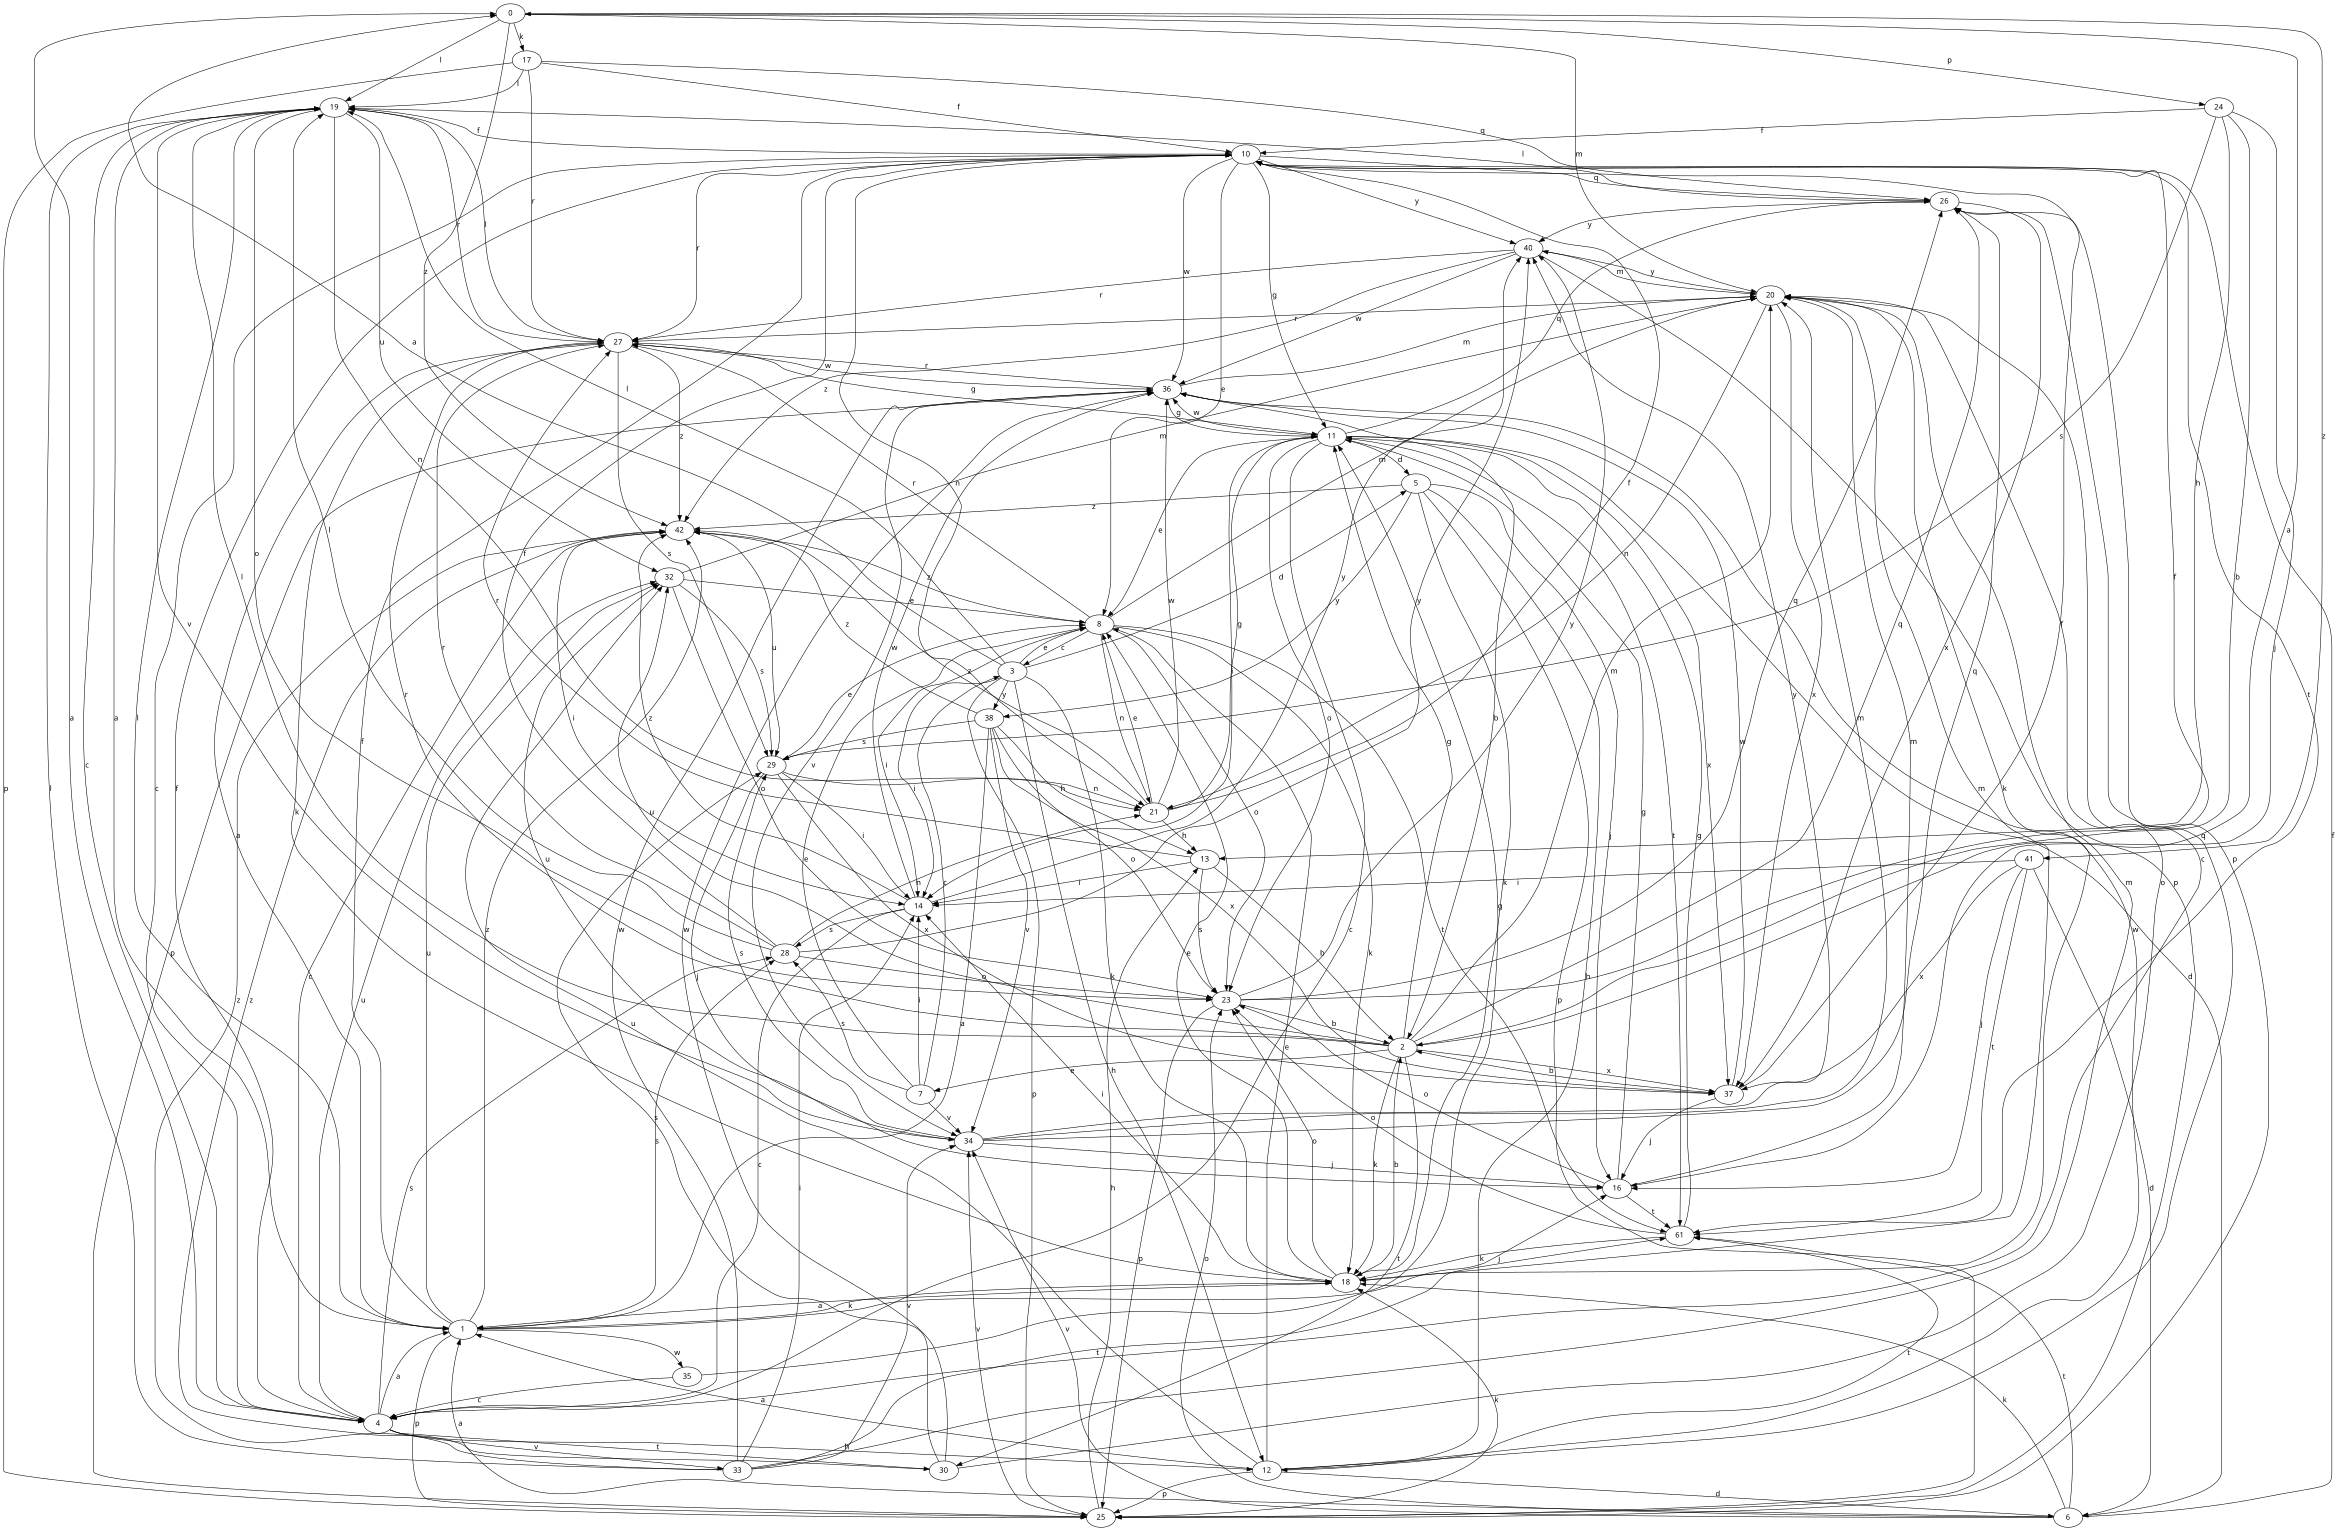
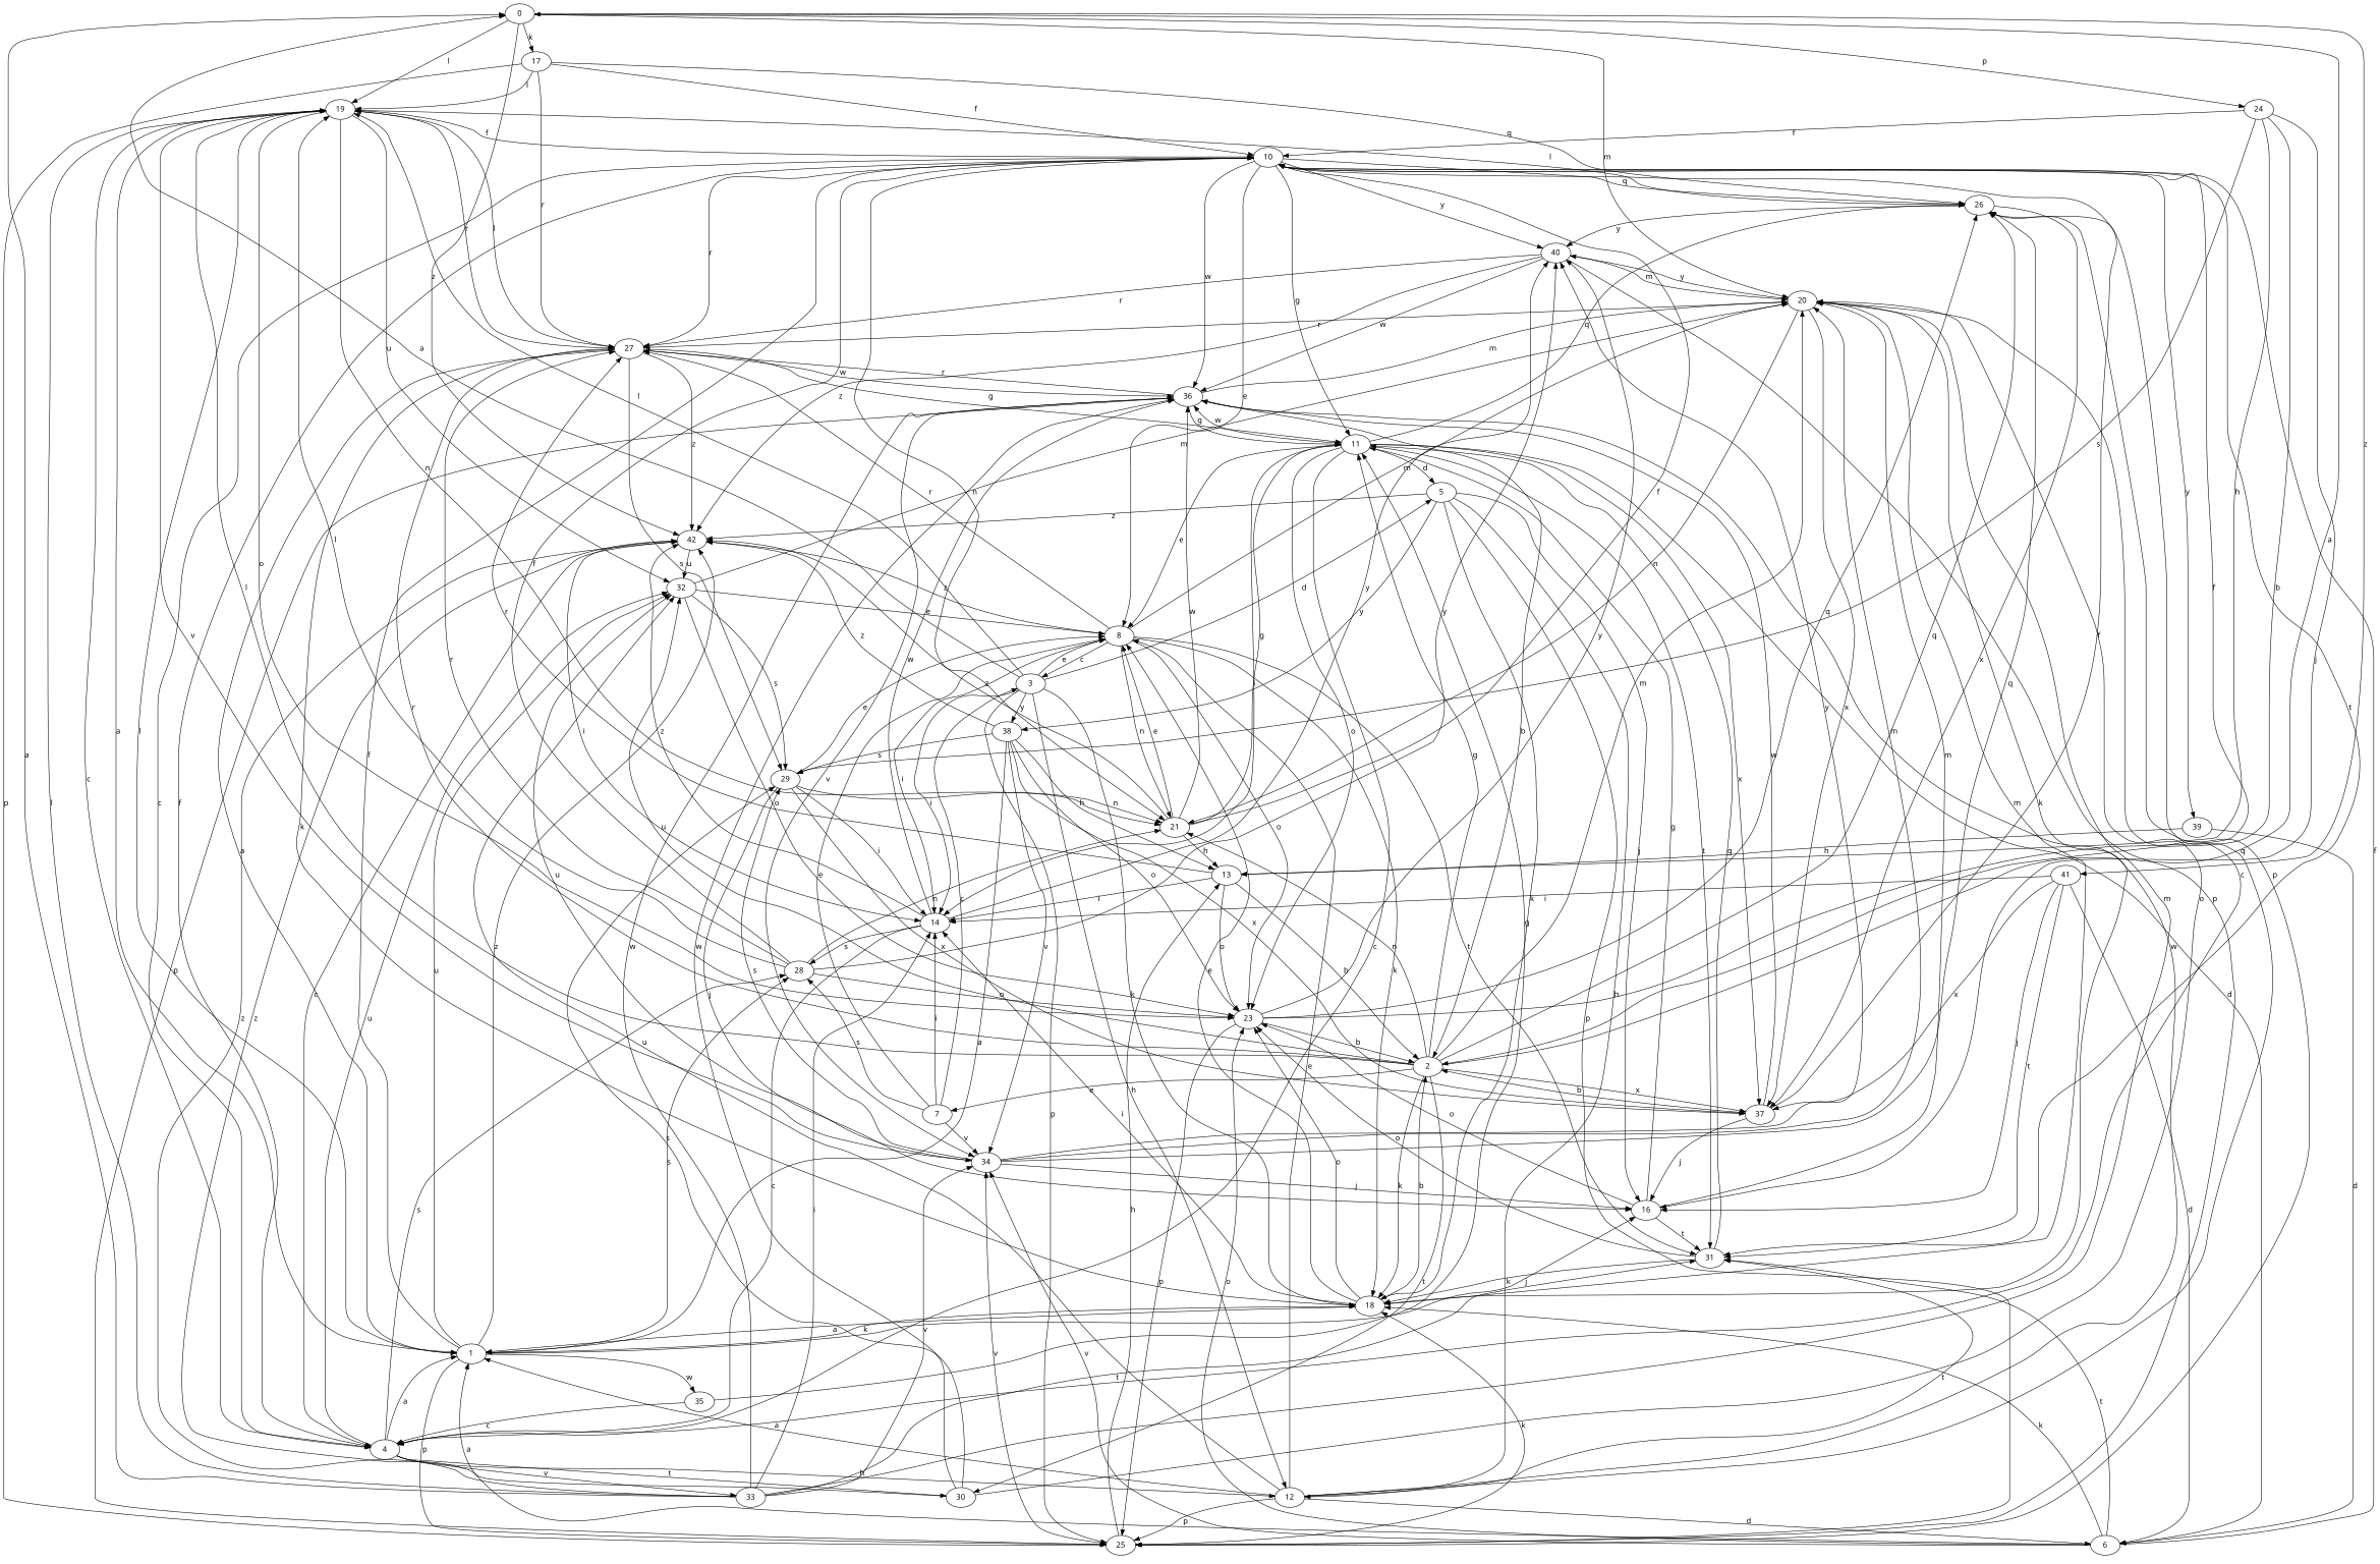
  strict digraph {
    fontname="Noto Sans"
    node [fontname="Noto Sans"]
    edge [fontname="Noto Sans"]
    0
    17
    19
    20
    24
    41
    42
    10
    25
    26
    27
    1
    32
    n14 [label=21]
    4
    23
    34
    18
    37
    40
    16
    2
    13
    29
    14
    6
-   31 [label=61]
+   31
    28
    35
    11
    8
    36
+   39
    7
    30
    3
    5
    12
    38
    33
    0 -> 17 [label=k]
    0 -> 19 [label=l]
    0 -> 20 [label=m]
    0 -> 24 [label=p]
    0 -> 41 [label=z]
    0 -> 42 [label=z]
    17 -> 19 [label=l]
    17 -> 10 [label=f]
    17 -> 25 [label=p]
    17 -> 26 [label=q]
    17 -> 27 [label=r]
    19 -> 10 [label=f]
    19 -> 27 [label=r]
    19 -> 1 [label=a]
    19 -> 32 [label=u]
    19 -> n14 [label=n]
    19 -> 4 [label=c]
    19 -> 23 [label=o]
    19 -> 34 [label=v]
    20 -> 27 [label=r]
    20 -> n14 [label=n]
    20 -> 4 [label=c]
    20 -> 18 [label=k]
    20 -> 37 [label=x]
    20 -> 40 [label=y]
    24 -> 10 [label=f]
    24 -> 16 [label=j]
    24 -> 2 [label=b]
    24 -> 13 [label=h]
    24 -> 29 [label=s]
    41 -> 37 [label=x]
    41 -> 16 [label=j]
    41 -> 14 [label=i]
    41 -> 6 [label=d]
    41 -> 31 [label=t]
-   42 -> 29 [label=u]
+   42 -> 32 [label=u]
    42 -> 4 [label=c]
    42 -> 14 [label=i]
    10 -> 26 [label=q]
    10 -> 27 [label=r]
    10 -> n14 [label=n]
    10 -> 4 [label=c]
    10 -> 40 [label=y]
    10 -> 31 [label=t]
    10 -> 11 [label=g]
    10 -> 8 [label=e]
    10 -> 36 [label=w]
+   10 -> 39 [label=y]
    25 -> 34 [label=v]
    25 -> 18 [label=k]
    25 -> 13 [label=h]
    26 -> 19 [label=l]
    26 -> 25 [label=p]
    26 -> 37 [label=x]
    26 -> 40 [label=y]
    27 -> 19 [label=l]
    27 -> 42 [label=z]
    27 -> 1 [label=a]
    27 -> 18 [label=k]
    27 -> 29 [label=s]
    27 -> 11 [label=g]
    27 -> 36 [label=w]
    1 -> 19 [label=l]
    1 -> 42 [label=z]
    1 -> 10 [label=f]
    1 -> 25 [label=p]
    1 -> 32 [label=u]
    1 -> 18 [label=k]
    1 -> 16 [label=j]
    1 -> 28 [label=s]
    1 -> 35 [label=w]
    32 -> 20 [label=m]
    32 -> 23 [label=o]
    32 -> 29 [label=s]
    32 -> 8 [label=e]
    n14 -> 42 [label=z]
    n14 -> 10 [label=f]
    n14 -> 13 [label=h]
    n14 -> 11 [label=g]
    n14 -> 8 [label=e]
    n14 -> 36 [label=w]
-   4 -> 0 [label=a]
+   33 -> 0 [label=a]
    4 -> 10 [label=f]
    4 -> 1 [label=a]
    4 -> 32 [label=u]
    4 -> 28 [label=s]
    4 -> 30 [label=t]
    4 -> 12 [label=h]
    4 -> 33 [label=v]
    23 -> 10 [label=f]
    23 -> 25 [label=p]
    23 -> 26 [label=q]
    23 -> 40 [label=y]
    23 -> 2 [label=b]
    34 -> 20 [label=m]
    34 -> 26 [label=q]
    34 -> 32 [label=u]
    34 -> 40 [label=y]
    34 -> 16 [label=j]
    34 -> 29 [label=s]
    18 -> 20 [label=m]
    18 -> 1 [label=a]
    18 -> 23 [label=o]
    18 -> 2 [label=b]
    18 -> 14 [label=i]
    18 -> 8 [label=e]
    37 -> 10 [label=f]
    37 -> 16 [label=j]
    37 -> 2 [label=b]
    37 -> 36 [label=w]
    40 -> 20 [label=m]
    40 -> 42 [label=z]
    40 -> 25 [label=p]
    40 -> 27 [label=r]
    40 -> 36 [label=w]
    16 -> 20 [label=m]
    16 -> 23 [label=o]
    16 -> 31 [label=t]
    16 -> 11 [label=g]
    2 -> 0 [label=a]
    2 -> 19 [label=l]
    2 -> 20 [label=m]
    2 -> 26 [label=q]
    2 -> 27 [label=r]
    2 -> 32 [label=u]
+   2 -> n14 [label=n]
    2 -> 18 [label=k]
    2 -> 37 [label=x]
    2 -> 11 [label=g]
    2 -> 7 [label=e]
    2 -> 30 [label=t]
    13 -> 27 [label=r]
-   13 -> 23 [label=s]
+   13 -> 23 [label=o]
    13 -> 2 [label=b]
    13 -> 14 [label=i]
    29 -> n14 [label=n]
    29 -> 37 [label=x]
    29 -> 16 [label=j]
    29 -> 14 [label=i]
    29 -> 8 [label=e]
    14 -> 42 [label=z]
    14 -> 4 [label=c]
    14 -> 40 [label=y]
    14 -> 28 [label=s]
    14 -> 36 [label=w]
    6 -> 10 [label=f]
    6 -> 1 [label=a]
    6 -> 23 [label=o]
    6 -> 34 [label=v]
    6 -> 18 [label=k]
    6 -> 31 [label=t]
    31 -> 23 [label=o]
    31 -> 18 [label=k]
    31 -> 11 [label=g]
    28 -> 19 [label=l]
    28 -> 10 [label=f]
    28 -> 27 [label=r]
    28 -> n14 [label=n]
    28 -> 23 [label=o]
    28 -> 40 [label=y]
    35 -> 4 [label=c]
    35 -> 11 [label=g]
    11 -> 26 [label=q]
    11 -> 4 [label=c]
    11 -> 23 [label=o]
    11 -> 37 [label=x]
    11 -> 14 [label=i]
    11 -> 6 [label=d]
    11 -> 31 [label=t]
    11 -> 8 [label=e]
    11 -> 36 [label=w]
    11 -> 5 [label=d]
    8 -> 20 [label=m]
    8 -> 42 [label=z]
    8 -> 27 [label=r]
    8 -> n14 [label=n]
    8 -> 23 [label=o]
    8 -> 18 [label=k]
    8 -> 14 [label=i]
    8 -> 31 [label=t]
    8 -> 3 [label=c]
    36 -> 20 [label=m]
    36 -> 25 [label=p]
    36 -> 27 [label=r]
    36 -> 34 [label=v]
    36 -> 2 [label=b]
    36 -> 11 [label=g]
+   39 -> 13 [label=h]
+   39 -> 6 [label=d]
    7 -> 34 [label=v]
    7 -> 14 [label=i]
    7 -> 28 [label=s]
    7 -> 8 [label=e]
    7 -> 3 [label=c]
    30 -> 20 [label=o]
    30 -> 42 [label=z]
    30 -> 29 [label=s]
    30 -> 36 [label=w]
    3 -> 0 [label=a]
    3 -> 19 [label=l]
    3 -> 25 [label=p]
    3 -> 18 [label=k]
    3 -> 14 [label=i]
    3 -> 8 [label=e]
    3 -> 5 [label=d]
    3 -> 12 [label=h]
    3 -> 38 [label=y]
    5 -> 42 [label=z]
    5 -> 25 [label=p]
    5 -> 18 [label=k]
    5 -> 16 [label=j]
    5 -> 12 [label=h]
    5 -> 38 [label=y]
    12 -> 25 [label=p]
    12 -> 26 [label=q]
    12 -> 1 [label=a]
    12 -> 32 [label=u]
    12 -> 6 [label=d]
    12 -> 31 [label=t]
    12 -> 8 [label=e]
    12 -> 36 [label=w]
    38 -> 42 [label=z]
    38 -> 1 [label=a]
    38 -> 23 [label=o]
    38 -> 34 [label=v]
    38 -> 37 [label=x]
    38 -> 13 [label=h]
    38 -> 29 [label=s]
    33 -> 19 [label=l]
    33 -> 20 [label=m]
    33 -> 42 [label=z]
    33 -> 34 [label=v]
    33 -> 14 [label=i]
    33 -> 31 [label=t]
    33 -> 36 [label=w]
  }
